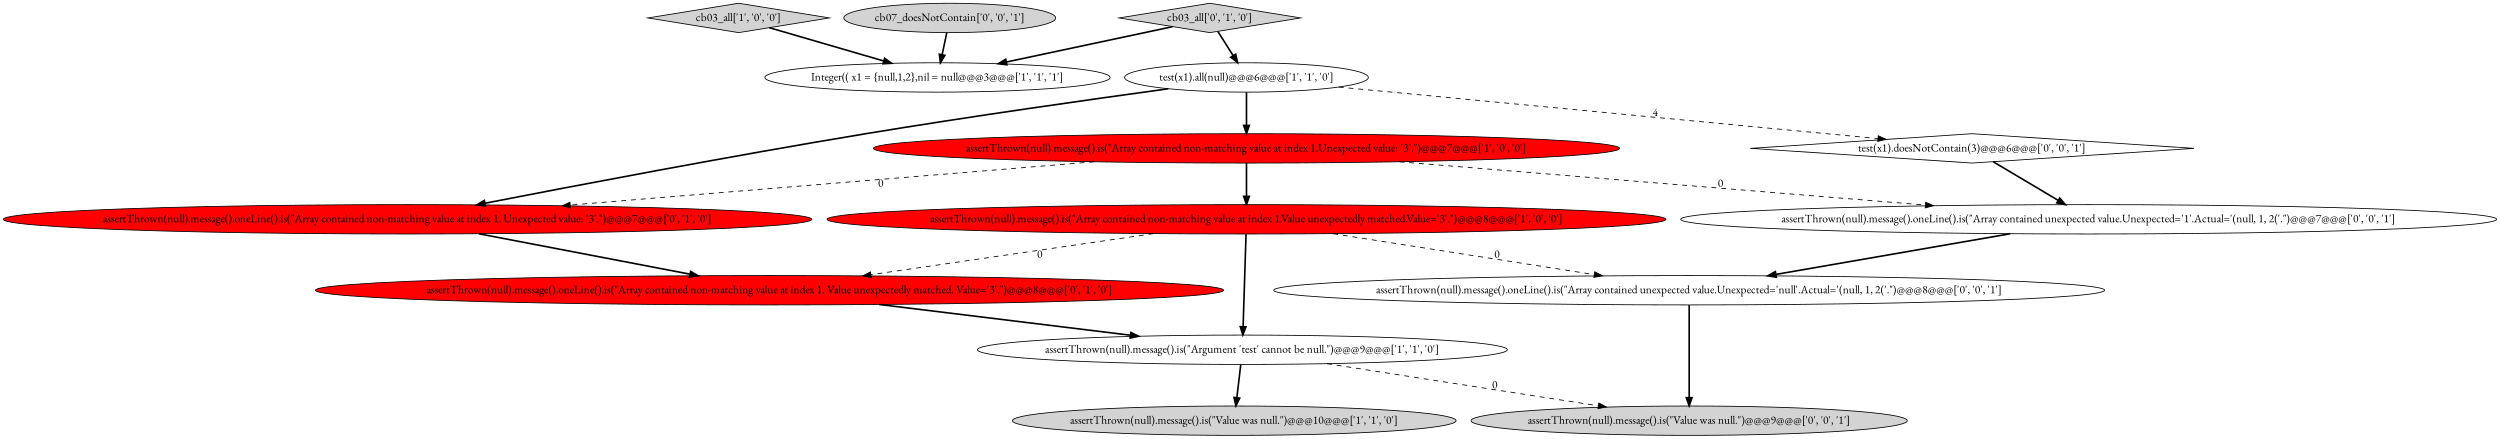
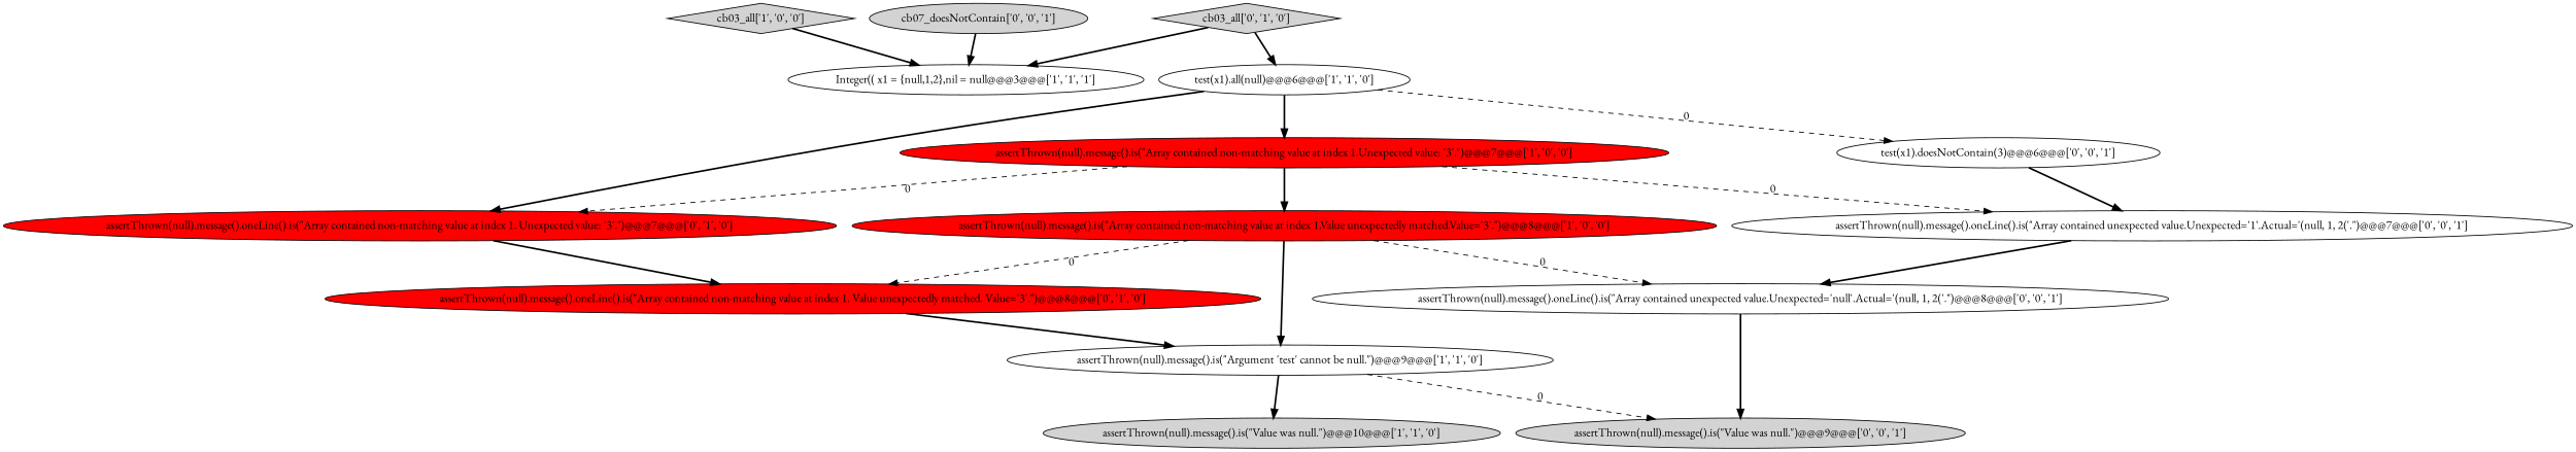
  digraph {
    fontname="EB Garamond"
    node [fillcolor=white fontname="EB Garamond" shape=ellipse style=filled]
    edge [fontname="EB Garamond" style=bold]
    n1 [fillcolor=lightgray label="cb07_doesNotContain['0', '0', '1']"]
    n2 [label="Integer(( x1 = {null,1,2},nil = null@@@3@@@['1', '1', '1']"]
    n3 [fillcolor=red label="assertThrown(null).message().oneLine().is(\"Array contained non-matching value at index 1. Unexpected value: '3'.\")@@@7@@@['0', '1', '0']"]
    n4 [fillcolor=red label="assertThrown(null).message().oneLine().is(\"Array contained non-matching value at index 1. Value unexpectedly matched. Value='3'.\")@@@8@@@['0', '1', '0']"]
    n5 [label="assertThrown(null).message().is(\"Argument 'test' cannot be null.\")@@@9@@@['1', '1', '0']"]
    n6 [fillcolor=lightgray label="assertThrown(null).message().is(\"Value was null.\")@@@9@@@['0', '0', '1']"]
    n7 [fillcolor=lightgray label="cb03_all['1', '0', '0']" shape=diamond]
    n8 [label="assertThrown(null).message().oneLine().is(\"Array contained unexpected value.Unexpected='null'.Actual='(null, 1, 2('.\")@@@8@@@['0', '0', '1']"]
    n9 [label="test(x1).all(null)@@@6@@@['1', '1', '0']"]
-   n10 [label="test(x1).doesNotContain(3)@@@6@@@['0', '0', '1']" shape=diamond]
+   n10 [label="test(x1).doesNotContain(3)@@@6@@@['0', '0', '1']"]
    n11 [fillcolor=red label="assertThrown(null).message().is(\"Array contained non-matching value at index 1.Unexpected value: '3'.\")@@@7@@@['1', '0', '0']"]
    n12 [label="assertThrown(null).message().oneLine().is(\"Array contained unexpected value.Unexpected='1'.Actual='(null, 1, 2('.\")@@@7@@@['0', '0', '1']"]
    n13 [fillcolor=red label="assertThrown(null).message().is(\"Array contained non-matching value at index 1.Value unexpectedly matched.Value='3'.\")@@@8@@@['1', '0', '0']"]
    n14 [fillcolor=lightgray label="assertThrown(null).message().is(\"Value was null.\")@@@10@@@['1', '1', '0']"]
    n15 [fillcolor=lightgray label="cb03_all['0', '1', '0']" shape=diamond]
    n1 -> n2
    n3 -> n4
    n4 -> n5
    n5 -> n6 [label=0 style=dashed]
    n5 -> n14
    n7 -> n2
    n8 -> n6
    n9 -> n3
-   n9 -> n10 [label=4 style=dashed]
+   n9 -> n10 [label=0 style=dashed]
    n9 -> n11
    n10 -> n12
    n11 -> n3 [label=0 style=dashed]
    n11 -> n12 [label=0 style=dashed]
    n11 -> n13
    n12 -> n8
    n13 -> n4 [label=0 style=dashed]
    n13 -> n5
    n13 -> n8 [label=0 style=dashed]
    n15 -> n2
    n15 -> n9
  }
